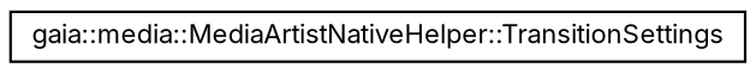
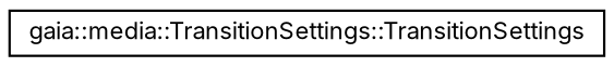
  digraph {
    rankdir=LR
    fontname=Inter
-   n1 [color=black fillcolor=white fontname=Inter fontsize=10 height=0.2 label="gaia::media::MediaArtistNativeHelper::TransitionSettings" shape=record style=filled width=0.4]
+   n1 [color=black fillcolor=white fontname=Inter fontsize=10 height=0.2 label="gaia::media::TransitionSettings::TransitionSettings" shape=record style=filled width=0.4]
  }
